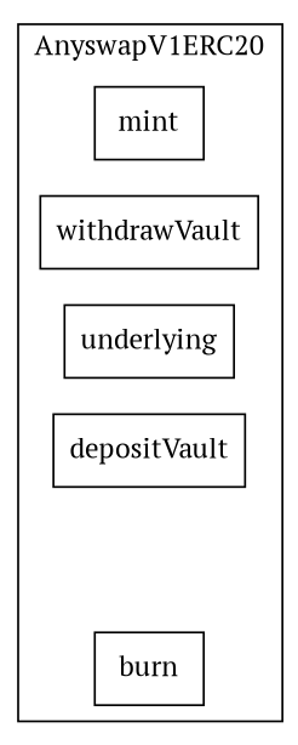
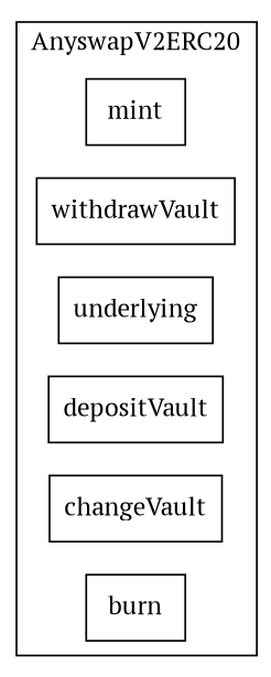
  strict digraph {
    rankdir=LR
    fontname="PT Serif"
    node [shape=box fontname="PT Serif"]
    n1 [label=mint]
    n2 [label=withdrawVault]
    n3 [label=underlying]
    n4 [label=depositVault]
+   n5 [label=changeVault]
    n6 [label=burn]
    subgraph cluster_1 {
-     label=AnyswapV1ERC20
+     label=AnyswapV2ERC20
      n1
      n2
      n3
      n4
+     n5
      n6
    }
    subgraph cluster_2 {
      label="[Solidity]"
    }
  }
